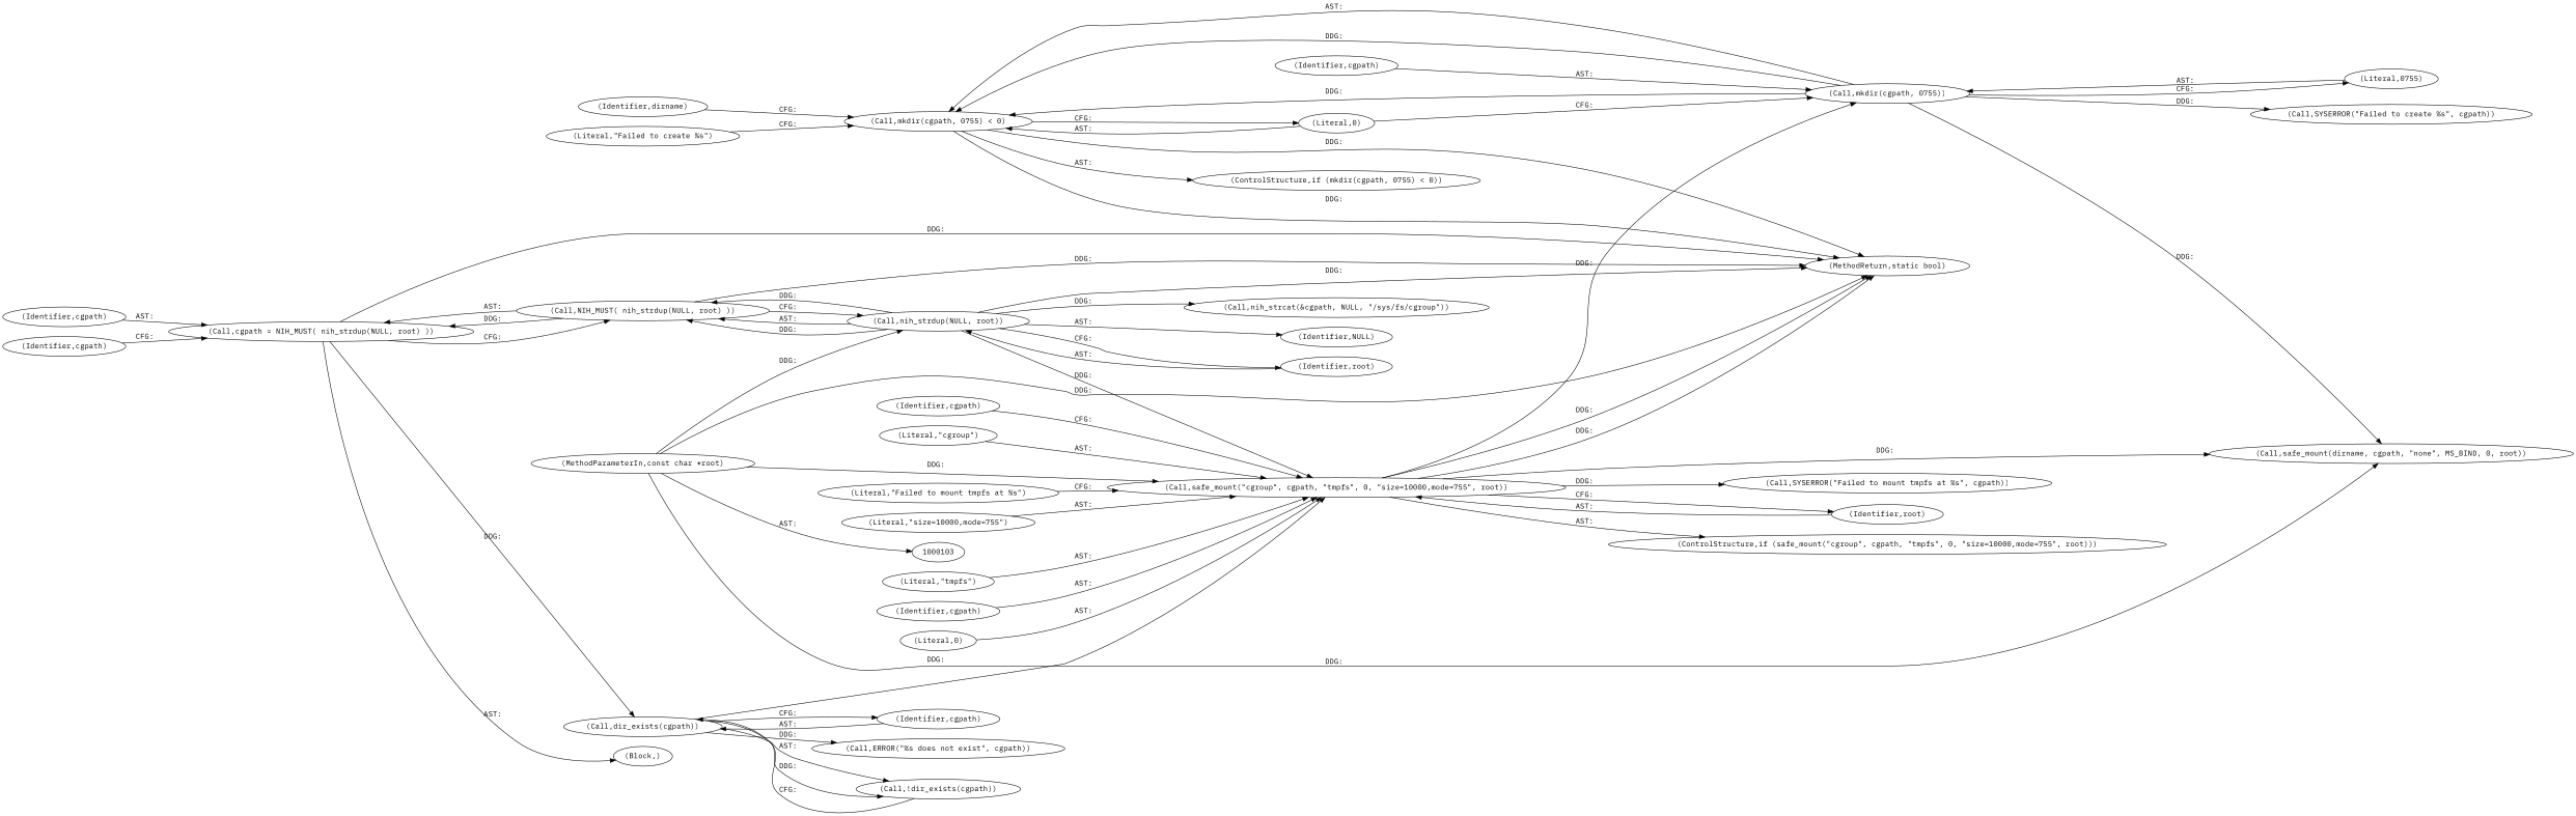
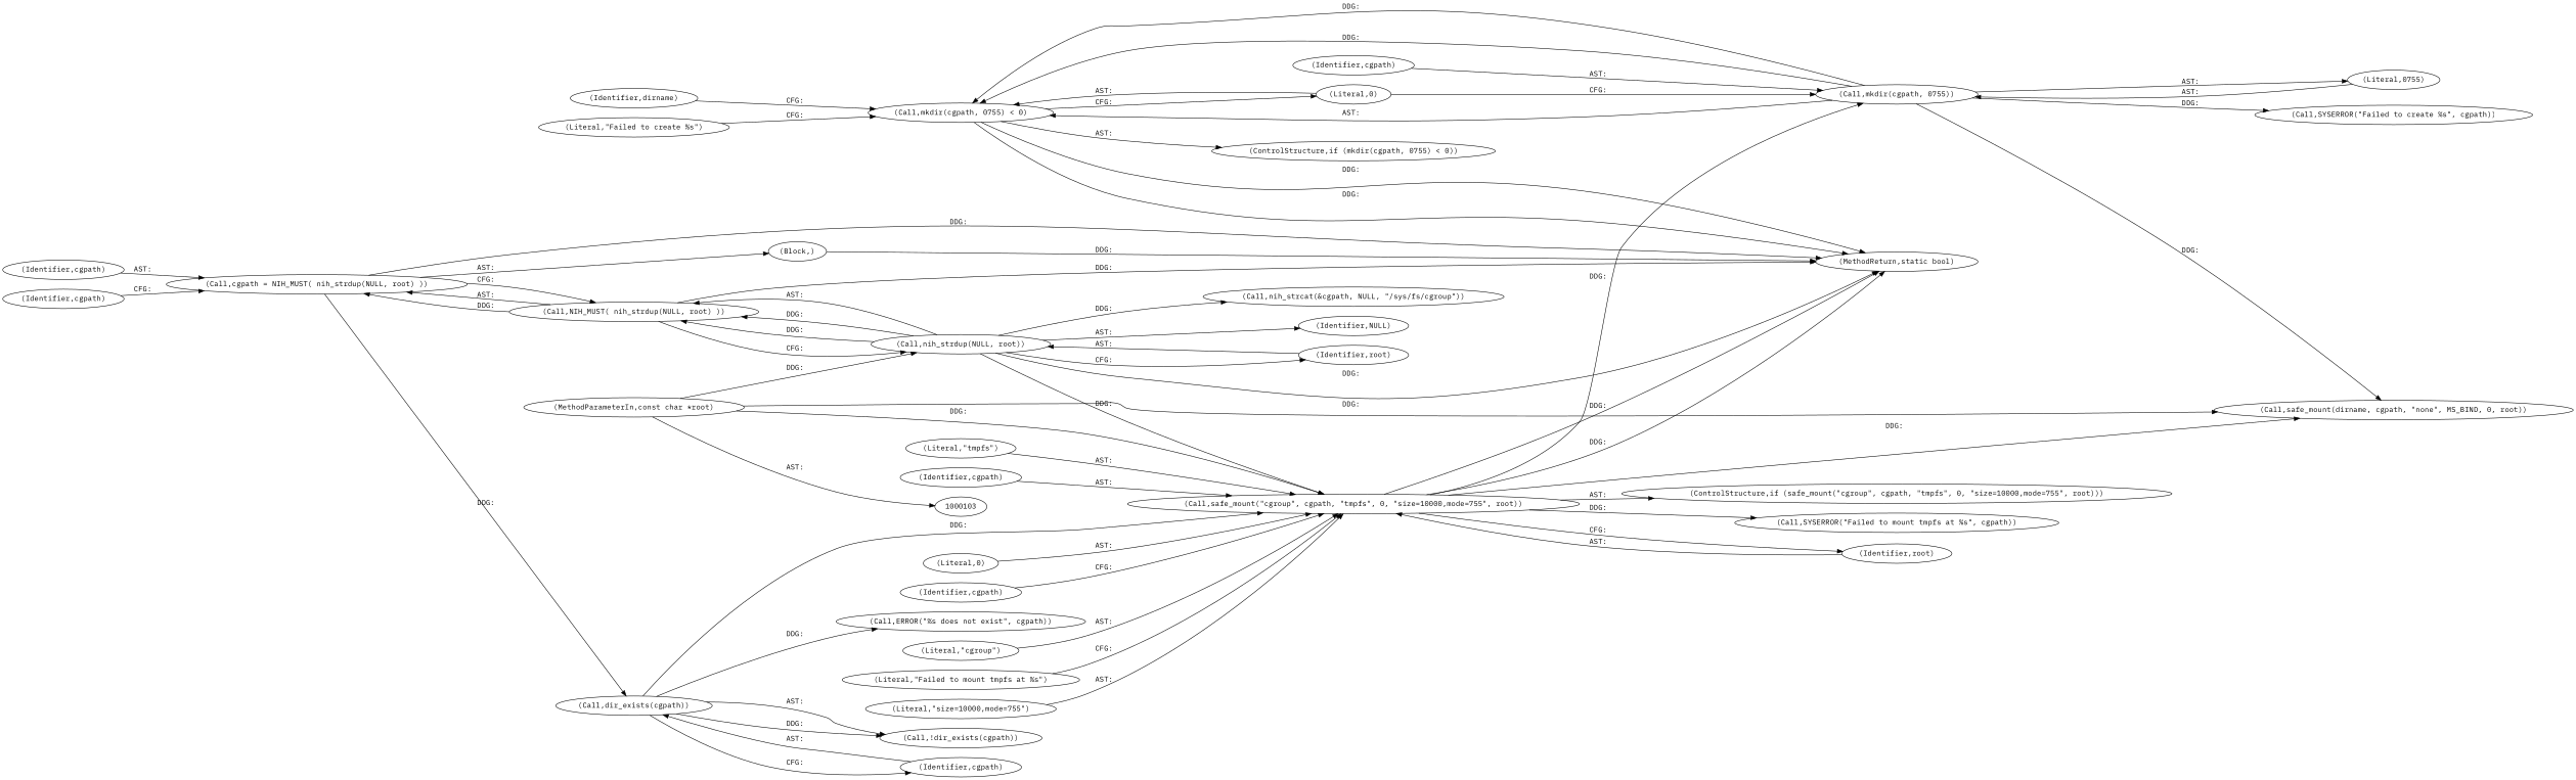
  digraph {
    fontname="IBM Plex Mono"
    rankdir=LR
    node [fontname="IBM Plex Mono"]
    edge [fontname="IBM Plex Mono"]
    n1 [label="(Call,mkdir(cgpath, 0755) < 0)"]
    n2 [label="(Literal,0)"]
    n3 [label="(ControlStructure,if (mkdir(cgpath, 0755) < 0))"]
    n4 [label="(MethodReturn,static bool)"]
    n5 [label="(Call,mkdir(cgpath, 0755))"]
    n6 [label="(Literal,0755)"]
    n7 [label="(Call,SYSERROR(\"Failed to create %s\", cgpath))"]
    n8 [label="(Call,safe_mount(dirname, cgpath, \"none\", MS_BIND, 0, root))"]
    n9 [label="(Call,safe_mount(\"cgroup\", cgpath, \"tmpfs\", 0, \"size=10000,mode=755\", root))"]
    n10 [label="(Call,SYSERROR(\"Failed to mount tmpfs at %s\", cgpath))"]
    n11 [label="(Identifier,root)"]
    n12 [label="(ControlStructure,if (safe_mount(\"cgroup\", cgpath, \"tmpfs\", 0, \"size=10000,mode=755\", root)))"]
    n13 [label="(Call,dir_exists(cgpath))"]
    n14 [label="(Identifier,cgpath)"]
    n15 [label="(Call,ERROR(\"%s does not exist\", cgpath))"]
    n16 [label="(Call,!dir_exists(cgpath))"]
    n17 [label="(Call,cgpath = NIH_MUST( nih_strdup(NULL, root) ))"]
    n18 [label="(Call,NIH_MUST( nih_strdup(NULL, root) ))"]
    n19 [label="(Block,)"]
    n20 [label="(Call,nih_strdup(NULL, root))"]
    n21 [label="(Call,nih_strcat(&cgpath, NULL, \"/sys/fs/cgroup\"))"]
    n22 [label="(Identifier,root)"]
    n23 [label="(Identifier,NULL)"]
    n24 [label="(MethodParameterIn,const char *root)"]
    n25 [label=1000103]
    n26 [label="(Literal,\"Failed to mount tmpfs at %s\")"]
    n27 [label="(Identifier,cgpath)"]
    n28 [label="(Literal,\"size=10000,mode=755\")"]
    n29 [label="(Literal,\"tmpfs\")"]
    n30 [label="(Identifier,dirname)"]
    n31 [label="(Identifier,cgpath)"]
    n32 [label="(Identifier,cgpath)"]
    n33 [label="(Literal,0)"]
    n34 [label="(Identifier,cgpath)"]
    n35 [label="(Literal,\"cgroup\")"]
    n36 [label="(Identifier,cgpath)"]
    n37 [label="(Literal,\"Failed to create %s\")"]
    n1 -> n2 [label="CFG: "]
    n1 -> n3 [label="AST: "]
    n1 -> n4 [label="DDG: "]
    n1 -> n4 [label="DDG: "]
    n2 -> n1 [label="AST: "]
    n2 -> n5 [label="CFG: "]
    n5 -> n1 [label="AST: "]
    n5 -> n1 [label="DDG: "]
    n5 -> n1 [label="DDG: "]
-   n5 -> n6 [label="CFG: "]
+   n5 -> n6 [label="AST: "]
    n5 -> n7 [label="DDG: "]
    n5 -> n8 [label="DDG: "]
    n6 -> n5 [label="AST: "]
    n9 -> n4 [label="DDG: "]
    n9 -> n4 [label="DDG: "]
    n9 -> n5 [label="DDG: "]
    n9 -> n8 [label="DDG: "]
    n9 -> n10 [label="DDG: "]
    n9 -> n11 [label="CFG: "]
    n9 -> n12 [label="AST: "]
    n11 -> n9 [label="AST: "]
    n13 -> n9 [label="DDG: "]
    n13 -> n14 [label="CFG: "]
    n13 -> n15 [label="DDG: "]
    n13 -> n16 [label="AST: "]
    n13 -> n16 [label="DDG: "]
    n14 -> n13 [label="AST: "]
-   n16 -> n13 [label="CFG: "]
    n17 -> n4 [label="DDG: "]
    n17 -> n13 [label="DDG: "]
    n17 -> n18 [label="CFG: "]
    n17 -> n19 [label="AST: "]
    n18 -> n4 [label="DDG: "]
    n18 -> n17 [label="AST: "]
    n18 -> n17 [label="DDG: "]
    n18 -> n20 [label="CFG: "]
    n20 -> n4 [label="DDG: "]
    n20 -> n9 [label="DDG: "]
    n20 -> n18 [label="AST: "]
    n20 -> n18 [label="DDG: "]
    n20 -> n18 [label="DDG: "]
    n20 -> n21 [label="DDG: "]
    n20 -> n22 [label="CFG: "]
    n20 -> n23 [label="AST: "]
    n22 -> n20 [label="AST: "]
-   n24 -> n4 [label="DDG: "]
+   n19 -> n4 [label="DDG: "]
    n24 -> n8 [label="DDG: "]
    n24 -> n9 [label="DDG: "]
    n24 -> n20 [label="DDG: "]
    n24 -> n25 [label="AST: "]
    n26 -> n9 [label="CFG: "]
    n27 -> n17 [label="AST: "]
    n28 -> n9 [label="AST: "]
    n29 -> n9 [label="AST: "]
    n30 -> n1 [label="CFG: "]
    n31 -> n17 [label="CFG: "]
    n32 -> n9 [label="AST: "]
    n33 -> n9 [label="AST: "]
    n34 -> n9 [label="CFG: "]
    n35 -> n9 [label="AST: "]
    n36 -> n5 [label="AST: "]
    n37 -> n1 [label="CFG: "]
  }
